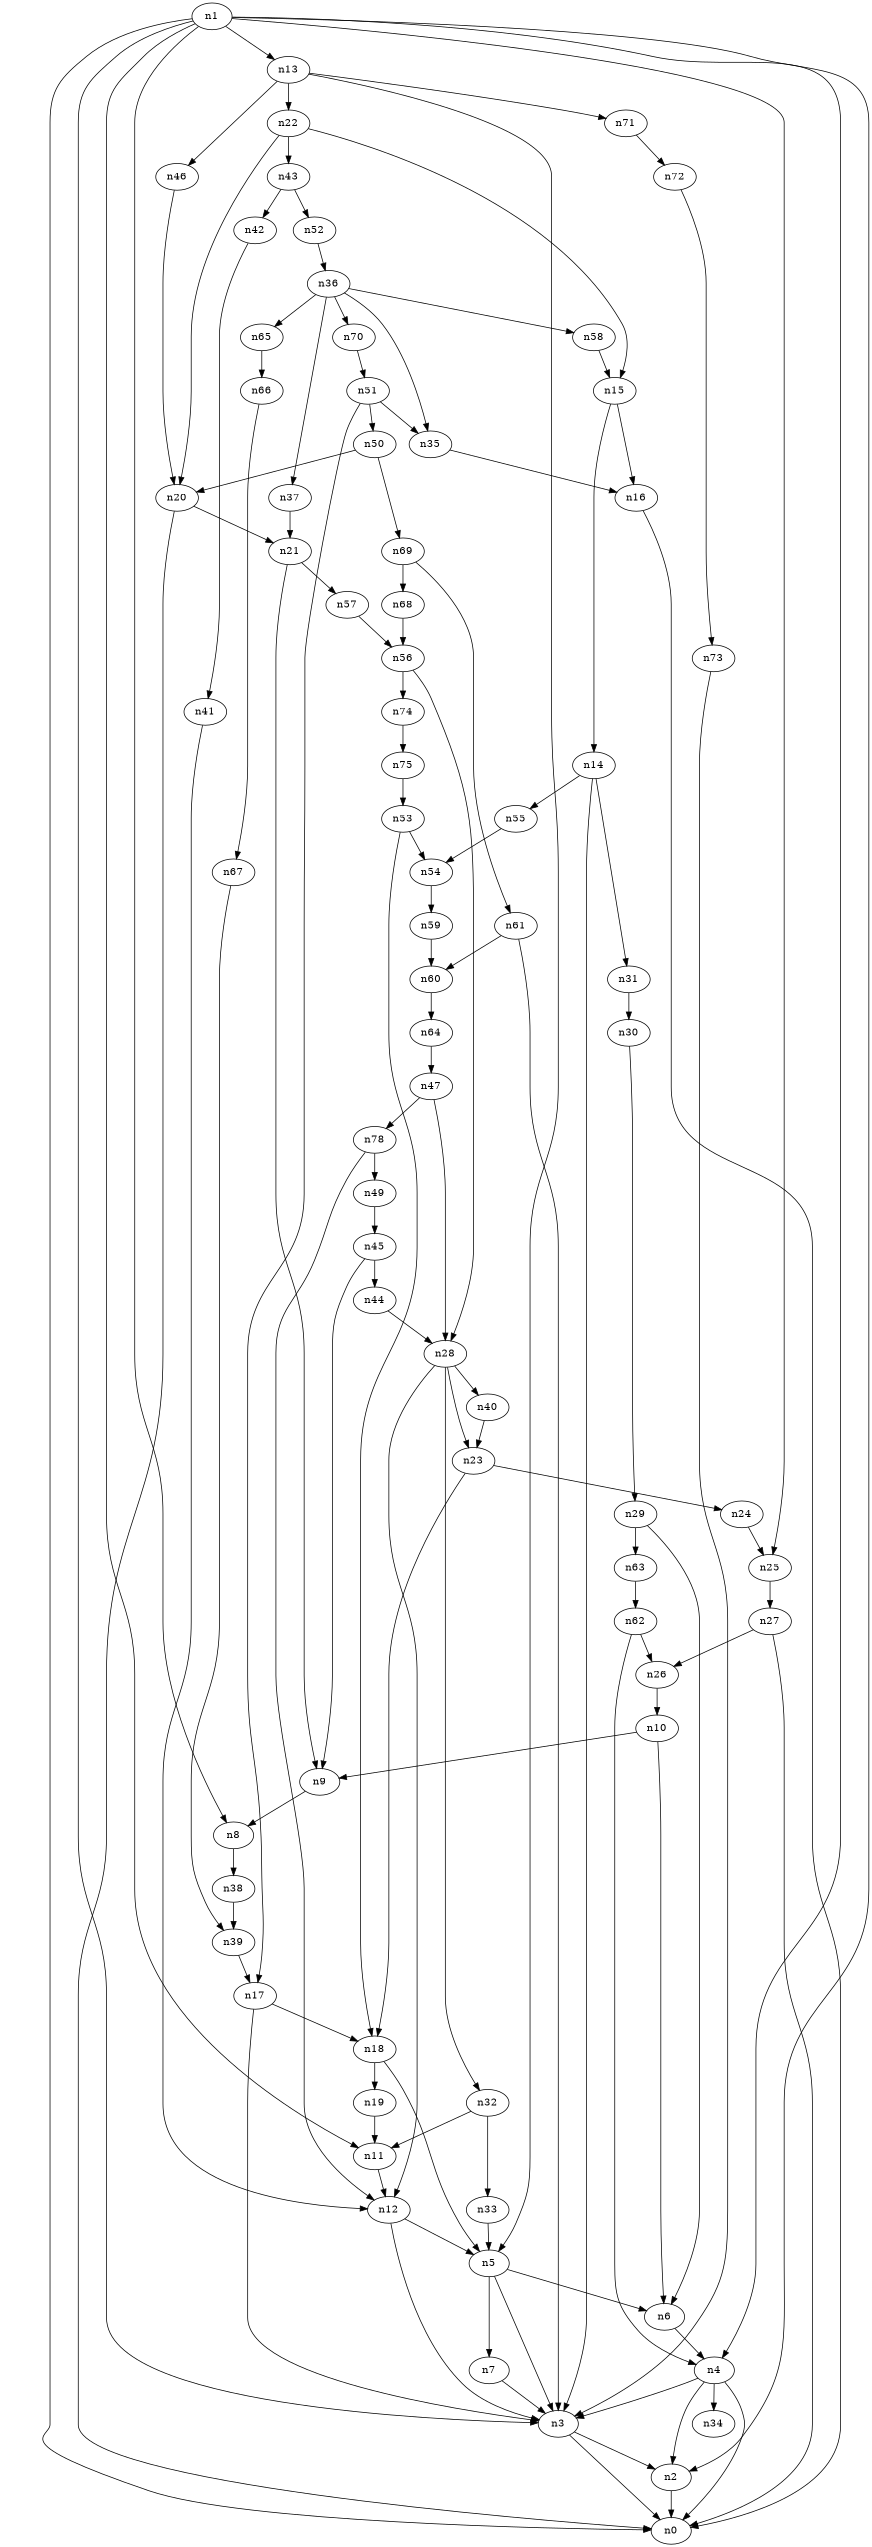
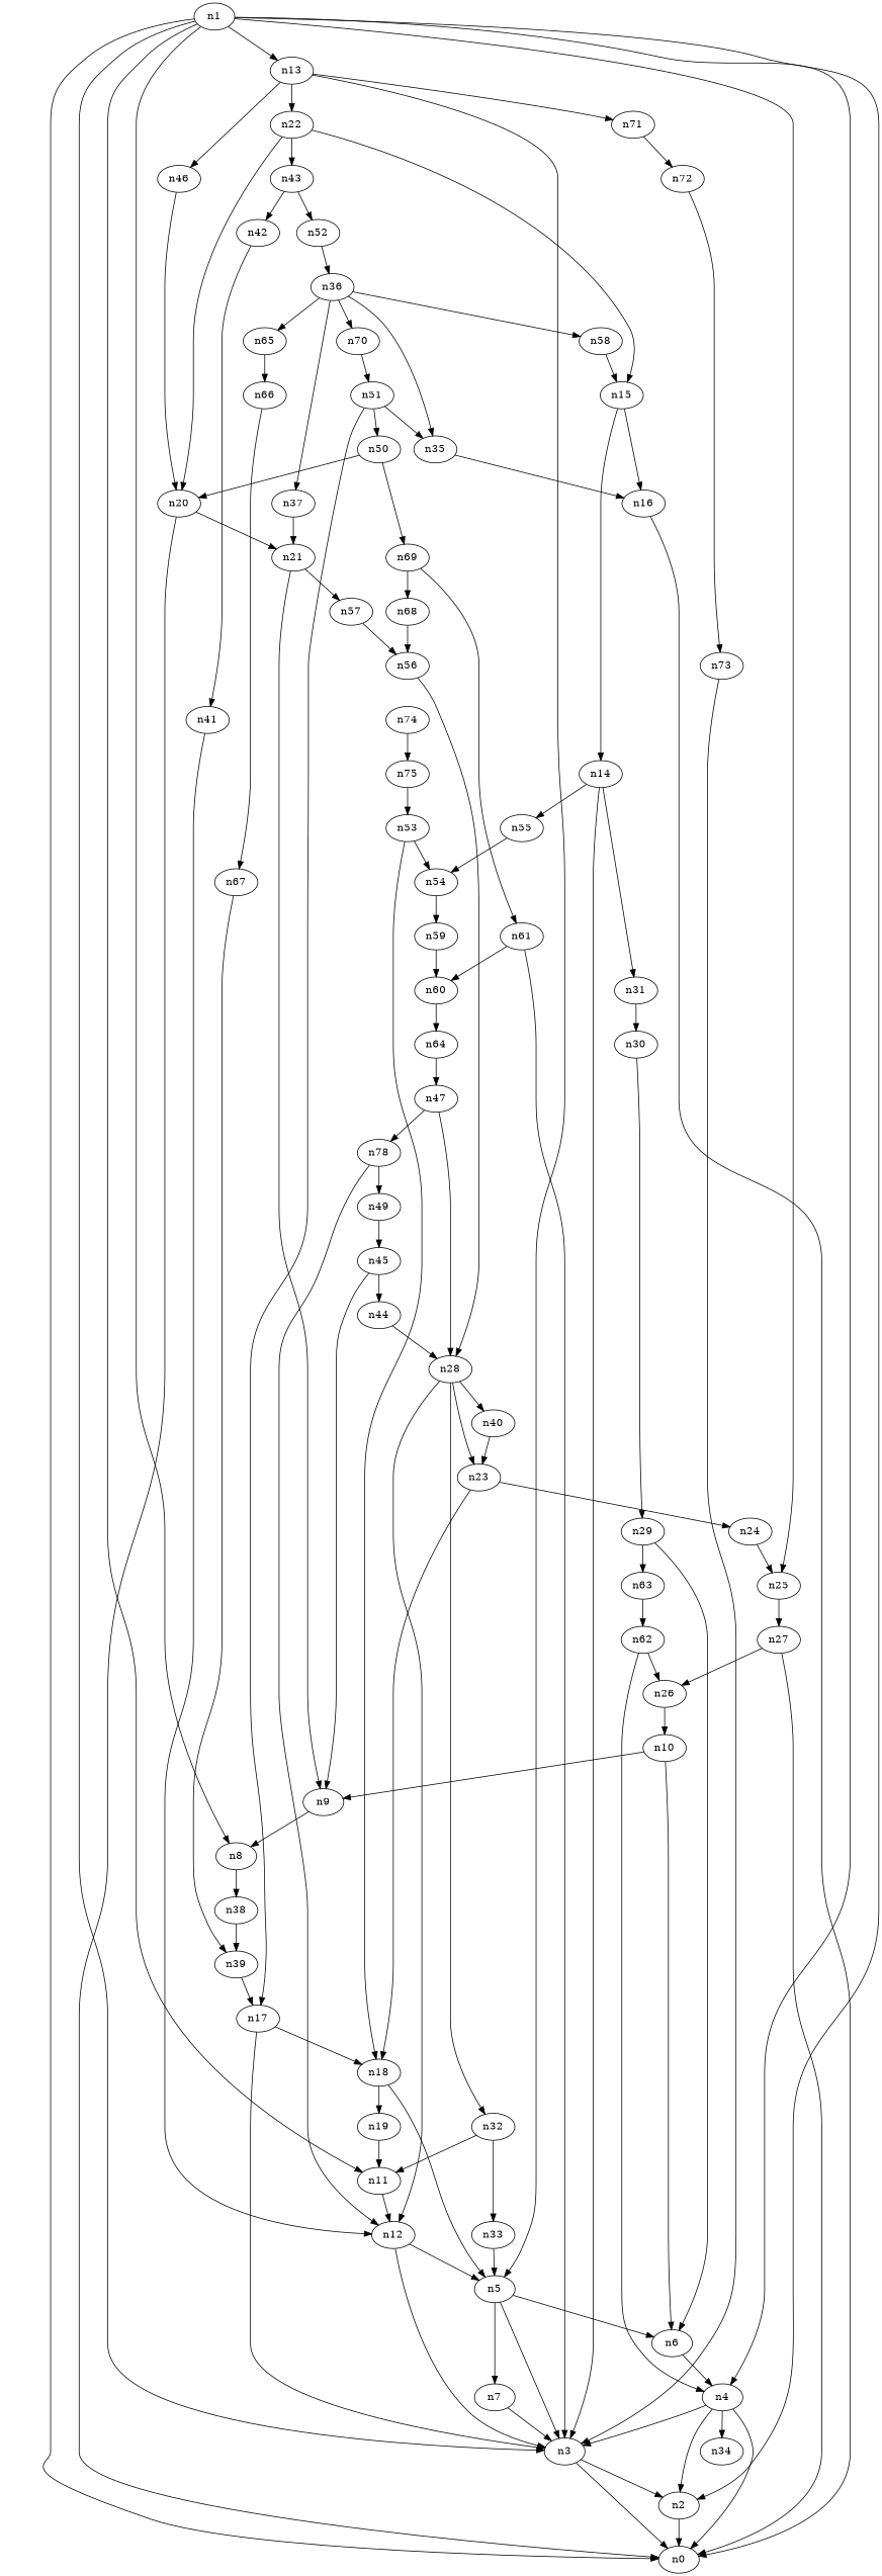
  digraph {
    n1
    n0
    n2
    n3
    n4
    n8
    n11
    n13
    n25
    n34
    n38
    n12
    n5
    n22
    n46
    n71
    n27
    n39
    n6
    n7
    n15
    n20
    n43
    n72
    n26
    n17
    n9
    n10
    n14
    n16
    n21
    n42
    n52
    n73
    n31
    n55
    n30
    n54
    n29
    n59
    n18
    n19
    n57
    n56
    n28
    n74
    n41
    n36
    n23
    n24
    n32
    n40
    n33
    n63
    n62
    n35
    n37
    n58
    n65
    n70
    n66
    n51
    n67
    n50
    n44
    n45
    n47
    n48 [label=n78]
    n49
    n69
    n61
    n68
    n60
    n53
    n64
    n75
    n1 -> n0
    n1 -> n2
    n1 -> n3
    n1 -> n4
    n1 -> n8
    n1 -> n11
    n1 -> n13
    n1 -> n25
    n2 -> n0
    n3 -> n0
    n3 -> n2
    n4 -> n0
    n4 -> n2
    n4 -> n3
    n4 -> n34
    n8 -> n38
    n11 -> n12
    n13 -> n5
    n13 -> n22
    n13 -> n46
    n13 -> n71
    n25 -> n27
    n38 -> n39
    n12 -> n3
    n12 -> n5
    n5 -> n3
    n5 -> n6
    n5 -> n7
    n22 -> n15
    n22 -> n20
    n22 -> n43
    n46 -> n20
    n71 -> n72
    n27 -> n0
    n27 -> n26
    n39 -> n17
    n6 -> n4
    n7 -> n3
    n15 -> n14
    n15 -> n16
    n20 -> n0
    n20 -> n21
    n43 -> n42
    n43 -> n52
    n72 -> n73
    n26 -> n10
    n17 -> n3
    n17 -> n18
    n9 -> n8
    n10 -> n6
    n10 -> n9
    n14 -> n3
    n14 -> n31
    n14 -> n55
    n16 -> n0
    n21 -> n9
    n21 -> n57
    n42 -> n41
    n52 -> n36
    n73 -> n3
    n31 -> n30
    n55 -> n54
    n30 -> n29
    n54 -> n59
    n29 -> n6
    n29 -> n63
    n59 -> n60
    n18 -> n5
    n18 -> n19
    n19 -> n11
    n57 -> n56
    n56 -> n28
-   n56 -> n74
    n28 -> n12
    n28 -> n23
    n28 -> n32
    n28 -> n40
    n74 -> n75
    n41 -> n12
    n36 -> n35
    n36 -> n37
    n36 -> n58
    n36 -> n65
    n36 -> n70
    n23 -> n18
    n23 -> n24
    n24 -> n25
    n32 -> n11
    n32 -> n33
    n40 -> n23
    n33 -> n5
    n63 -> n62
    n62 -> n4
    n62 -> n26
    n35 -> n16
    n37 -> n21
    n58 -> n15
    n65 -> n66
    n70 -> n51
    n66 -> n67
    n51 -> n17
    n51 -> n35
    n51 -> n50
    n67 -> n39
    n50 -> n20
    n50 -> n69
    n44 -> n28
    n45 -> n9
    n45 -> n44
    n47 -> n28
    n47 -> n48
    n48 -> n12
    n48 -> n49
    n49 -> n45
    n69 -> n61
    n69 -> n68
    n61 -> n3
    n61 -> n60
    n68 -> n56
    n60 -> n64
    n53 -> n54
    n53 -> n18
    n64 -> n47
    n75 -> n53
  }
